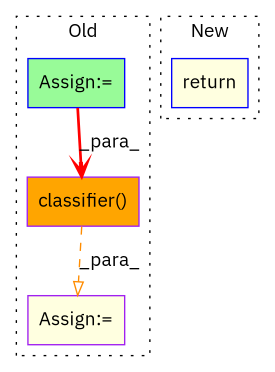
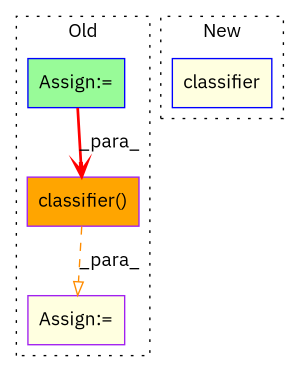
  digraph {
    fontname="IBM Plex Sans"
    node [a=68 l=3 shape=box style=filled fillcolor=lightyellow color=purple fontname="IBM Plex Sans"]
    edge [fontname="IBM Plex Sans"]
    n1 [a=75 l="22,1" label="classifier()" s="1571,1594" fillcolor=orange]
    n2 [label="Assign:=" s=1568]
    n3 [label="Assign:=" s=1534 fillcolor=palegreen color=blue]
-   n4 [a=93 l=7 label=return s=1233 color=blue]
+   n4 [a=93 l=7 label=classifier s=1233 color=blue]
    subgraph cluster_1 {
      label=Old
      style=dotted
      n1
      n2
      n3
    }
    subgraph cluster_2 {
      label=New
      style=dotted
      n4
    }
    n1 -> n2 [label=_para_ color=darkorange style=dashed arrowhead=onormal]
    n3 -> n1 [label=_para_ color=red style=bold arrowhead=vee]
  }
